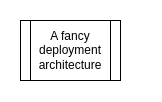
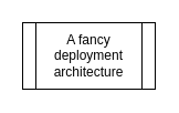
  <mxCell id="0" />
  <mxCell id="1" parent="0" />
- <mxCell id="2" value="A fancy deployment architecture" style="shape=process;whiteSpace=wrap;html=1;backgroundOutline=1;" vertex="1" parent="1"><mxGeometry x="20" y="20" width="100" height="60" as="geometry" /></mxCell>
+ <mxCell id="2" value="A fancy deployment architecture" style="shape=process;whiteSpace=wrap;html=1;backgroundOutline=1;" vertex="1" parent="1"><mxGeometry x="20" y="20" width="120" height="60" as="geometry" /></mxCell>
